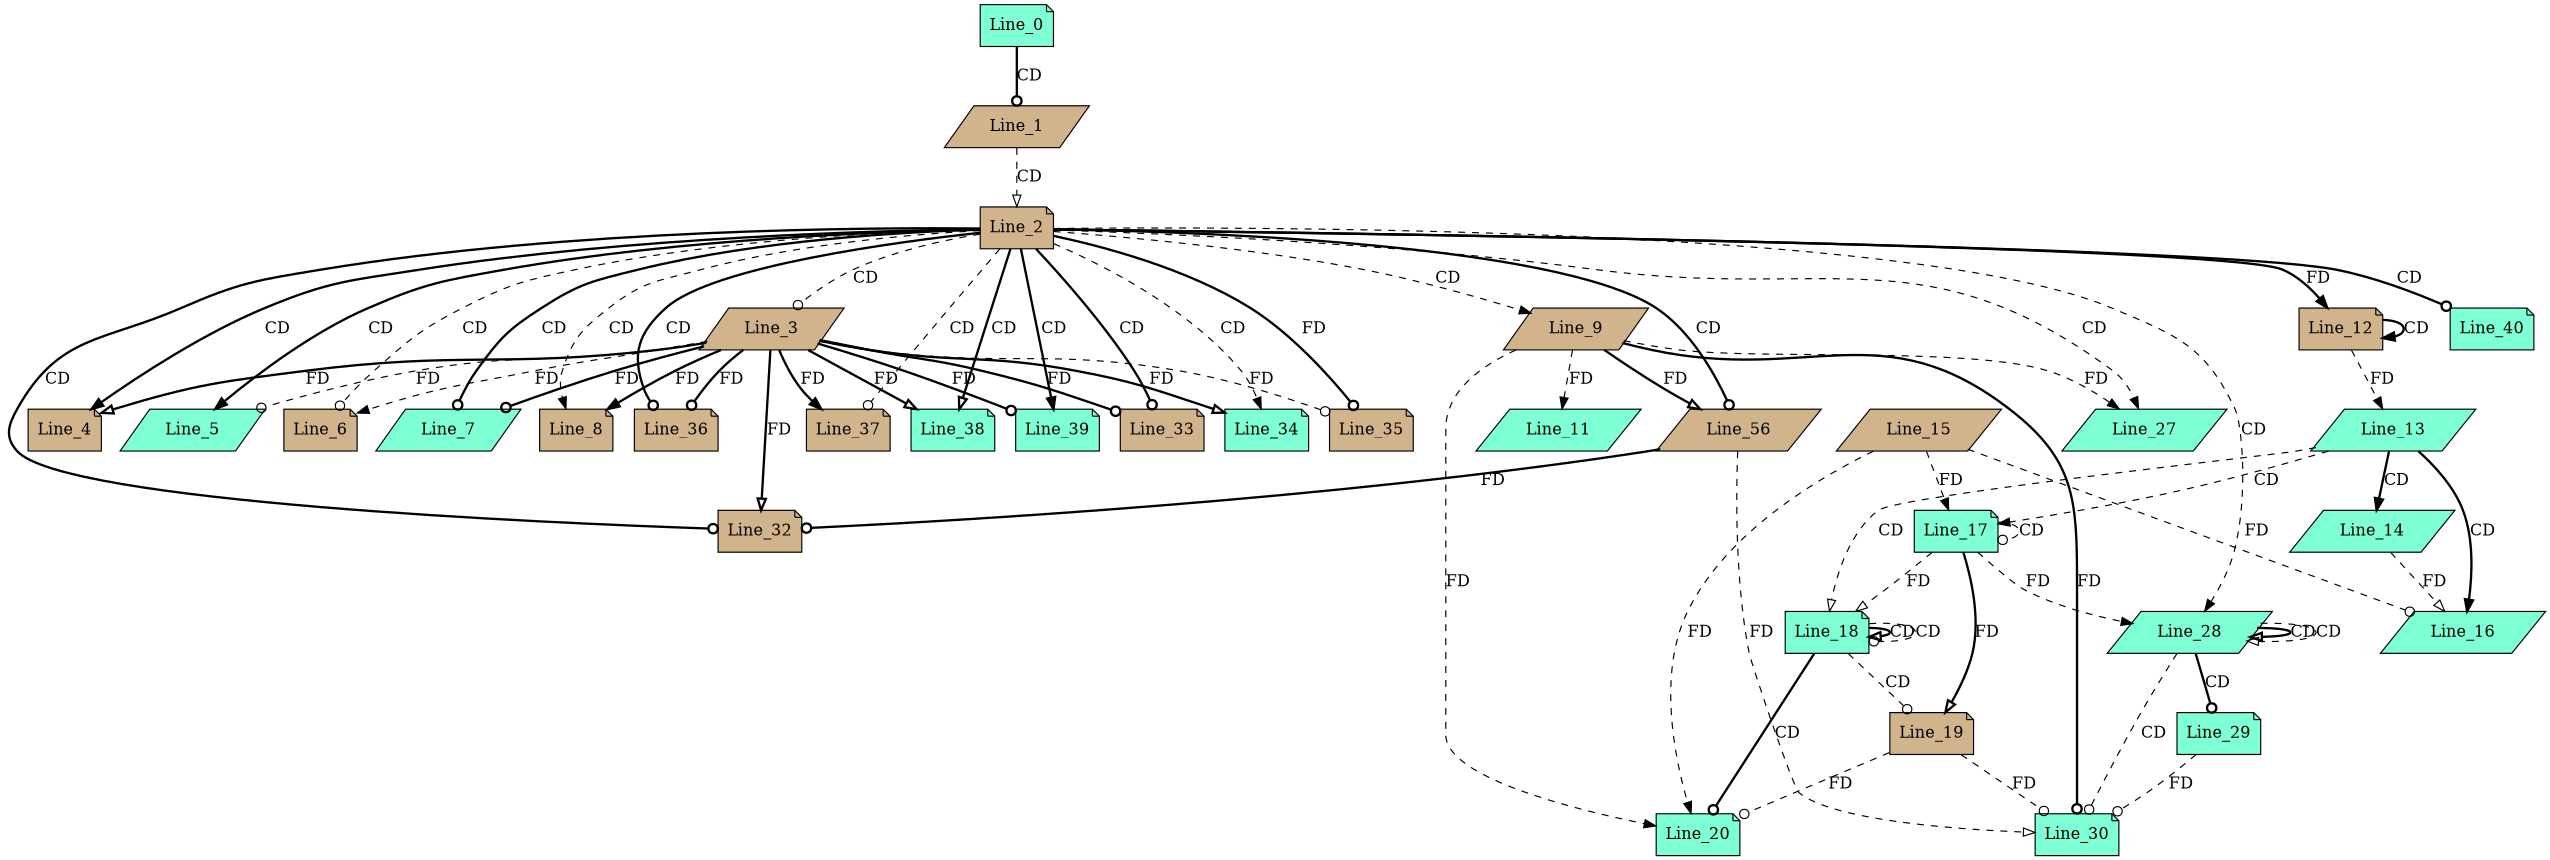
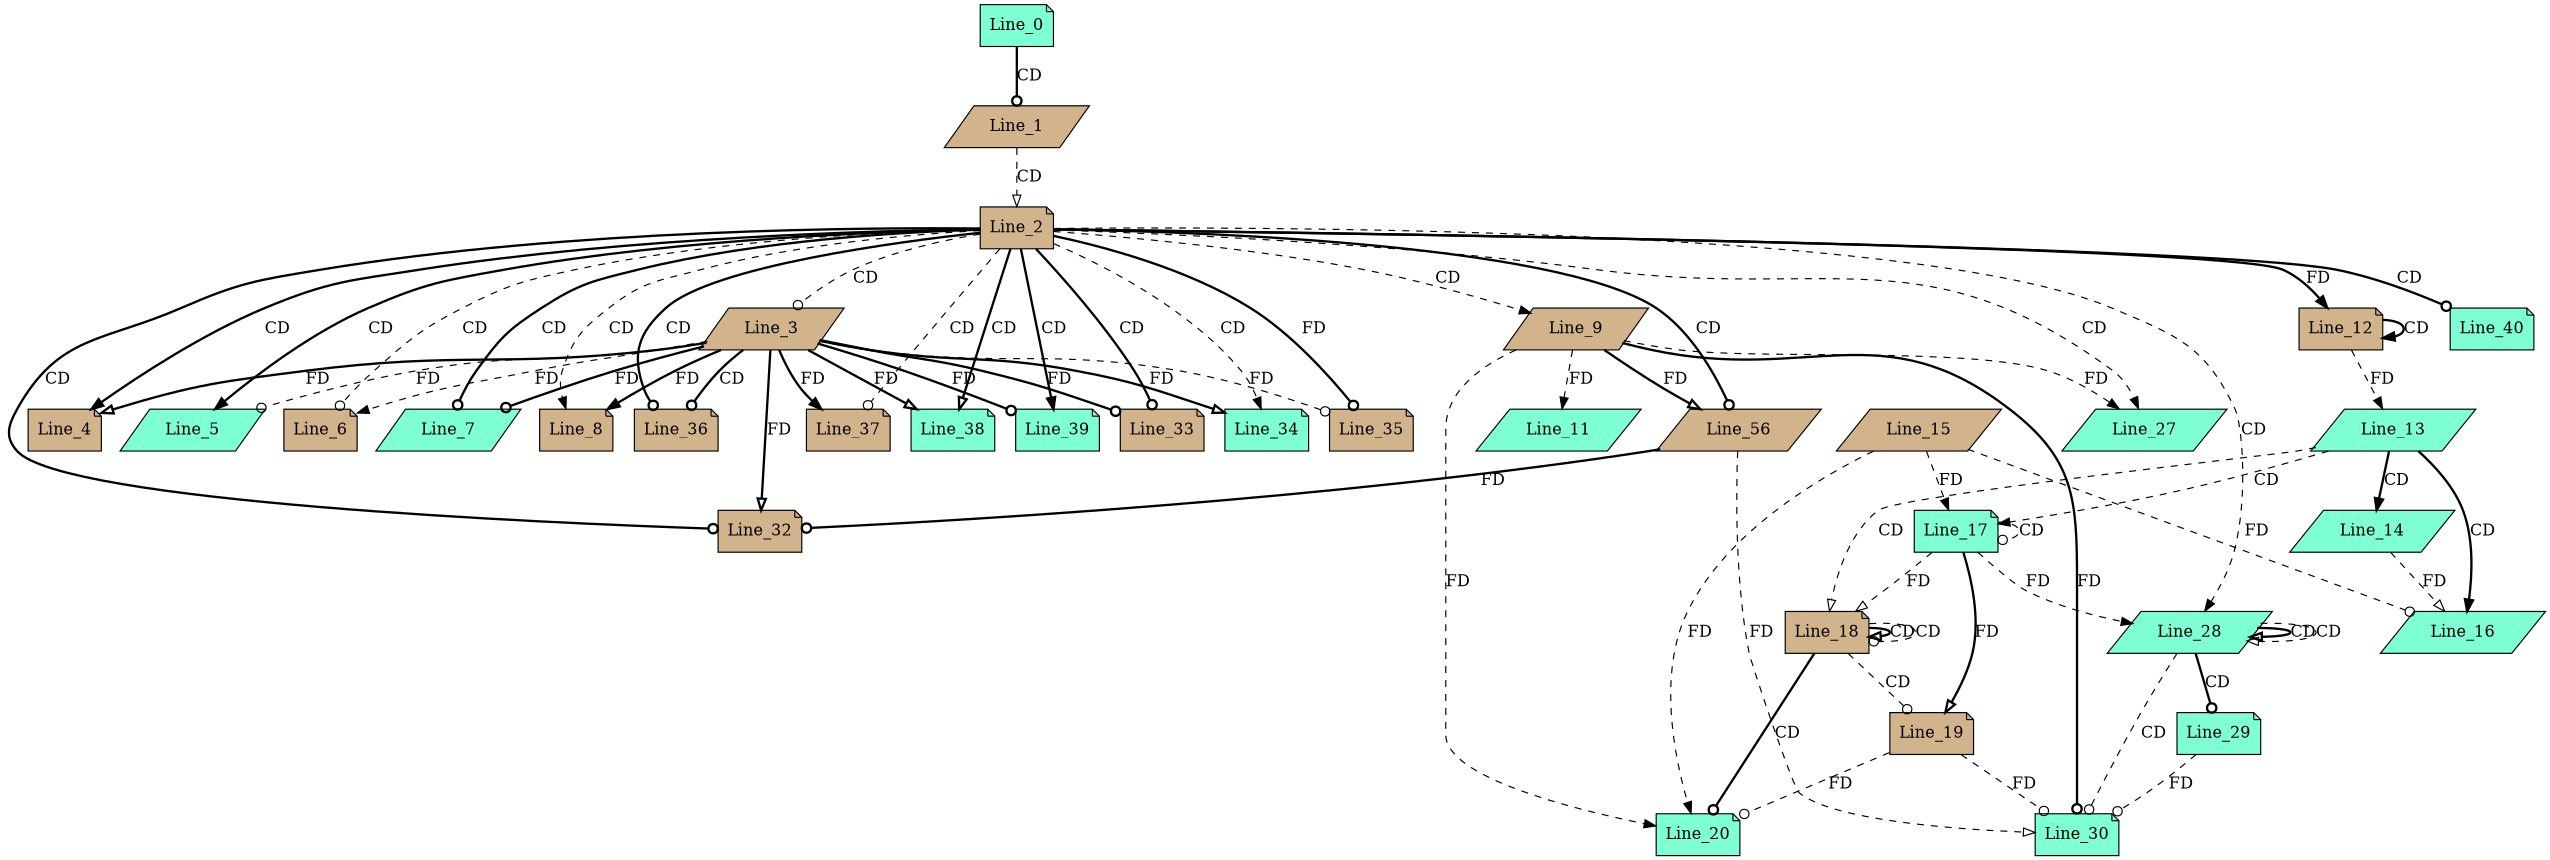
  digraph {
    node [fillcolor=aquamarine shape=note style=filled]
    edge [arrowhead=odot style=bold]
    Line_1 [fillcolor=tan shape=parallelogram]
    Line_0
    Line_2 [fillcolor=tan]
    Line_3 [fillcolor=tan shape=parallelogram]
    Line_4 [fillcolor=tan]
    Line_5 [shape=parallelogram]
    Line_6 [fillcolor=tan]
    Line_7 [shape=parallelogram]
    Line_8 [fillcolor=tan]
    Line_9 [fillcolor=tan shape=parallelogram]
    Line_12 [fillcolor=tan]
    n12 [fillcolor=tan label=Line_56 shape=parallelogram]
    Line_27 [shape=parallelogram]
    Line_28 [shape=parallelogram]
    Line_32 [fillcolor=tan]
    Line_33 [fillcolor=tan]
    Line_34
    Line_35 [fillcolor=tan]
    Line_36 [fillcolor=tan]
    Line_37 [fillcolor=tan]
    Line_38
    Line_39
    Line_40
    Line_11 [shape=parallelogram]
    Line_20
    Line_30
    Line_13 [shape=parallelogram]
    Line_29
    Line_14 [shape=parallelogram]
    Line_16 [shape=parallelogram]
    Line_17
-   Line_18
+   Line_18 [fillcolor=tan]
    Line_15 [fillcolor=tan shape=parallelogram]
    Line_19 [fillcolor=tan]
    Line_1 -> Line_2 [arrowhead=onormal label=CD style=dashed]
    Line_0 -> Line_1 [label=CD]
    Line_2 -> Line_3 [label=CD style=dashed]
    Line_2 -> Line_4 [arrowhead=normal label=CD]
    Line_2 -> Line_5 [arrowhead=normal label=CD]
    Line_2 -> Line_6 [label=CD style=dashed]
    Line_2 -> Line_7 [label=CD]
    Line_2 -> Line_8 [arrowhead=normal label=CD style=dashed]
    Line_2 -> Line_9 [arrowhead=normal label=CD style=dashed]
    Line_2 -> Line_12 [arrowhead=normal label=FD]
    Line_2 -> n12 [label=CD]
    Line_2 -> Line_27 [arrowhead=normal label=CD style=dashed]
    Line_2 -> Line_28 [arrowhead=normal label=CD style=dashed]
    Line_2 -> Line_32 [label=CD]
    Line_2 -> Line_33 [label=CD]
    Line_2 -> Line_34 [arrowhead=normal label=CD style=dashed]
    Line_2 -> Line_35 [label=FD]
    Line_2 -> Line_36 [label=CD]
    Line_2 -> Line_37 [label=CD style=dashed]
    Line_2 -> Line_38 [arrowhead=onormal label=CD]
    Line_2 -> Line_39 [arrowhead=normal label=CD]
    Line_2 -> Line_40 [label=CD]
    Line_3 -> Line_4 [arrowhead=onormal label=FD]
    Line_3 -> Line_5 [label=FD style=dashed]
    Line_3 -> Line_6 [arrowhead=normal label=FD style=dashed]
    Line_3 -> Line_7 [label=FD]
    Line_3 -> Line_8 [arrowhead=normal label=FD]
    Line_3 -> Line_32 [arrowhead=onormal label=FD]
    Line_3 -> Line_33 [label=FD]
    Line_3 -> Line_34 [arrowhead=onormal label=FD]
    Line_3 -> Line_35 [label=FD style=dashed]
-   Line_3 -> Line_36 [label=FD]
+   Line_3 -> Line_36 [label=CD]
    Line_3 -> Line_37 [arrowhead=normal label=FD]
    Line_3 -> Line_38 [arrowhead=onormal label=FD]
    Line_3 -> Line_39 [label=FD]
    Line_9 -> n12 [arrowhead=onormal label=FD]
    Line_9 -> Line_27 [arrowhead=normal label=FD style=dashed]
    Line_9 -> Line_11 [arrowhead=normal label=FD style=dashed]
    Line_9 -> Line_20 [arrowhead=normal label=FD style=dashed]
    Line_9 -> Line_30 [label=FD]
    Line_12 -> Line_12 [arrowhead=normal label=CD]
    Line_12 -> Line_13 [arrowhead=normal label=FD style=dashed]
    n12 -> Line_32 [label=FD]
    n12 -> Line_30 [arrowhead=onormal label=FD style=dashed]
    Line_28 -> Line_28 [arrowhead=onormal label=CD]
    Line_28 -> Line_28 [arrowhead=onormal label=CD style=dashed]
    Line_28 -> Line_30 [label=CD style=dashed]
    Line_28 -> Line_29 [label=CD]
    Line_13 -> Line_14 [arrowhead=normal label=CD]
    Line_13 -> Line_16 [arrowhead=normal label=CD]
    Line_13 -> Line_17 [arrowhead=normal label=CD style=dashed]
    Line_13 -> Line_18 [arrowhead=onormal label=CD style=dashed]
    Line_29 -> Line_30 [label=FD style=dashed]
    Line_14 -> Line_16 [arrowhead=onormal label=FD style=dashed]
    Line_17 -> Line_28 [arrowhead=normal label=FD style=dashed]
    Line_17 -> Line_17 [label=CD style=dashed]
    Line_17 -> Line_18 [arrowhead=onormal label=FD style=dashed]
    Line_17 -> Line_19 [arrowhead=onormal label=FD]
    Line_18 -> Line_20 [label=CD]
    Line_18 -> Line_18 [arrowhead=onormal label=CD]
    Line_18 -> Line_18 [label=CD style=dashed]
    Line_18 -> Line_19 [label=CD style=dashed]
    Line_15 -> Line_20 [arrowhead=normal label=FD style=dashed]
    Line_15 -> Line_16 [label=FD style=dashed]
    Line_15 -> Line_17 [arrowhead=normal label=FD style=dashed]
    Line_19 -> Line_20 [label=FD style=dashed]
    Line_19 -> Line_30 [label=FD style=dashed]
  }
